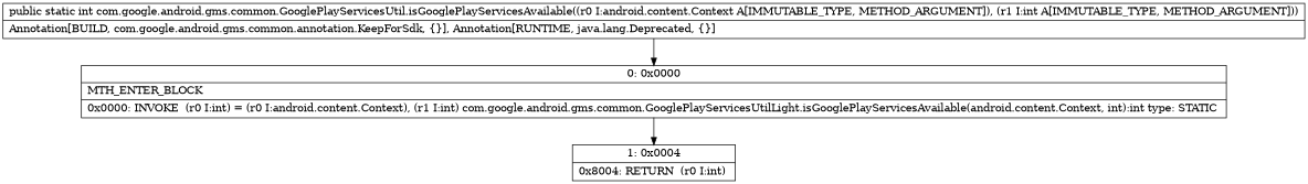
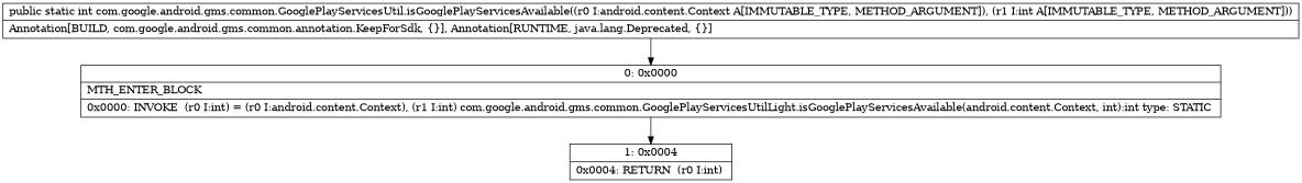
  digraph {
    node [shape=record]
    n1 [label="{0\:\ 0x0000|MTH_ENTER_BLOCK\l|0x0000: INVOKE  (r0 I:int) = (r0 I:android.content.Context), (r1 I:int) com.google.android.gms.common.GooglePlayServicesUtilLight.isGooglePlayServicesAvailable(android.content.Context, int):int type: STATIC \l}"]
-   n2 [label="{1\:\ 0x0004|0x8004: RETURN  (r0 I:int) \l}"]
+   n2 [label="{1\:\ 0x0004|0x0004: RETURN  (r0 I:int) \l}"]
    n3 [label="{public static int com.google.android.gms.common.GooglePlayServicesUtil.isGooglePlayServicesAvailable((r0 I:android.content.Context A[IMMUTABLE_TYPE, METHOD_ARGUMENT]), (r1 I:int A[IMMUTABLE_TYPE, METHOD_ARGUMENT]))  | Annotation[BUILD, com.google.android.gms.common.annotation.KeepForSdk, \{\}], Annotation[RUNTIME, java.lang.Deprecated, \{\}]\l}"]
    n1 -> n2
    n3 -> n1
  }
